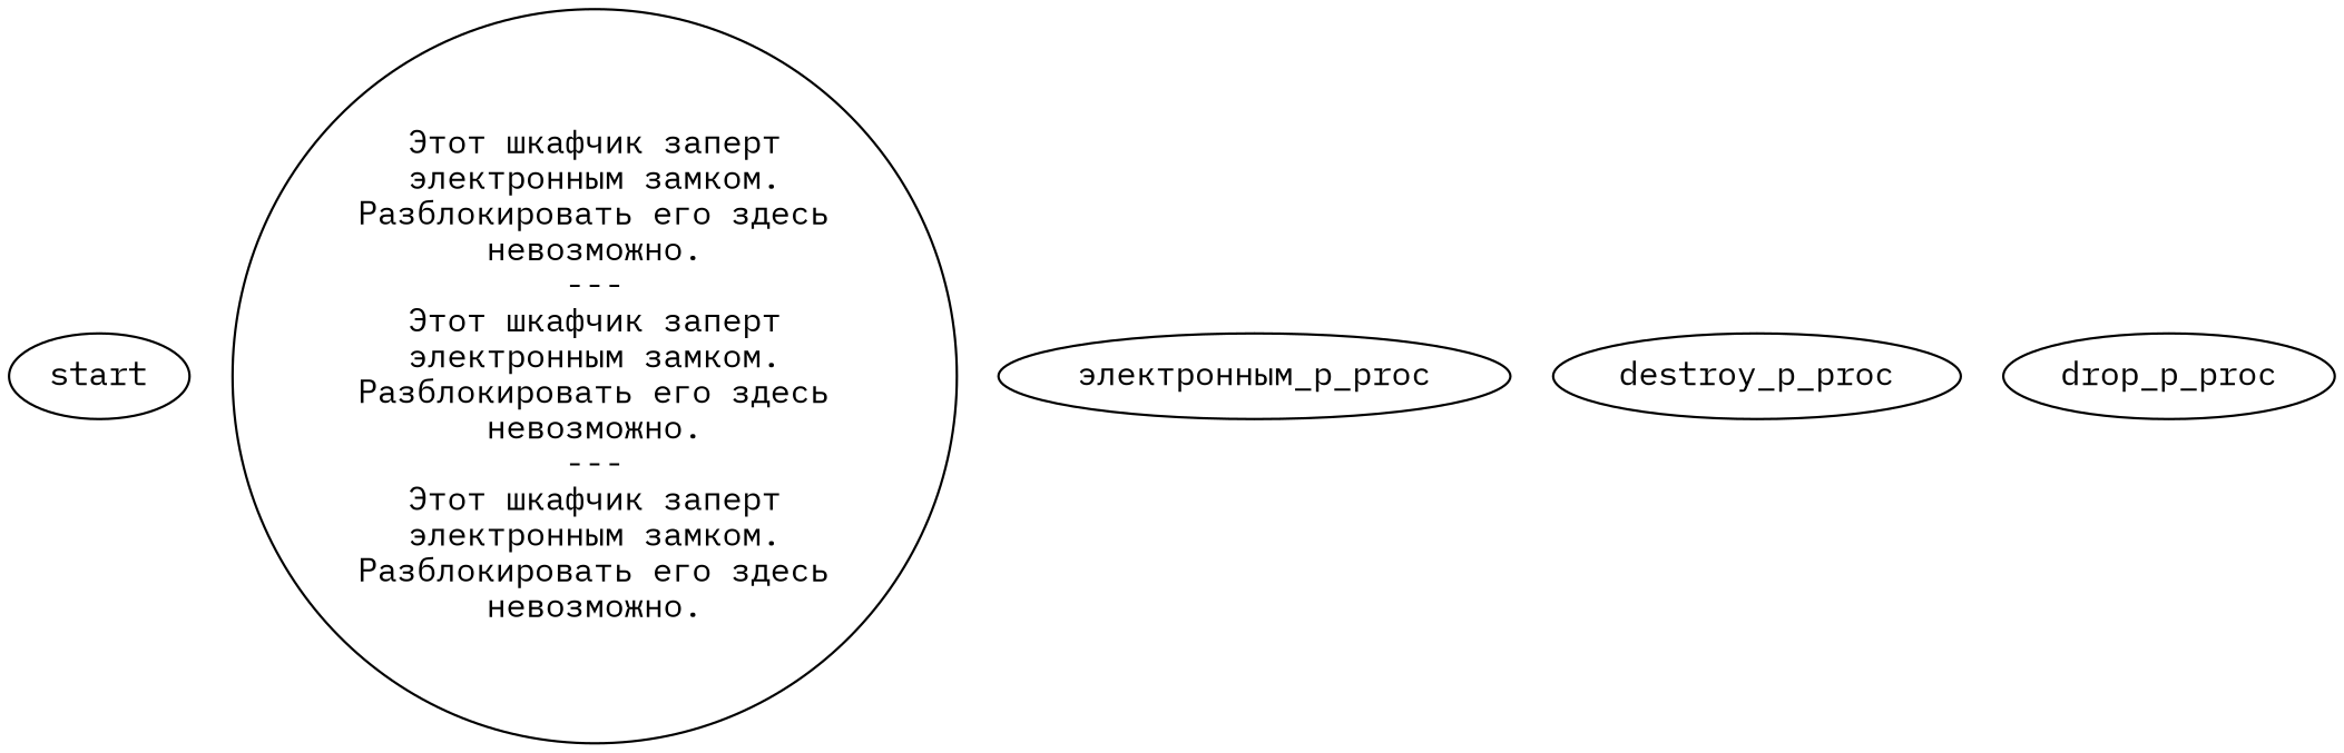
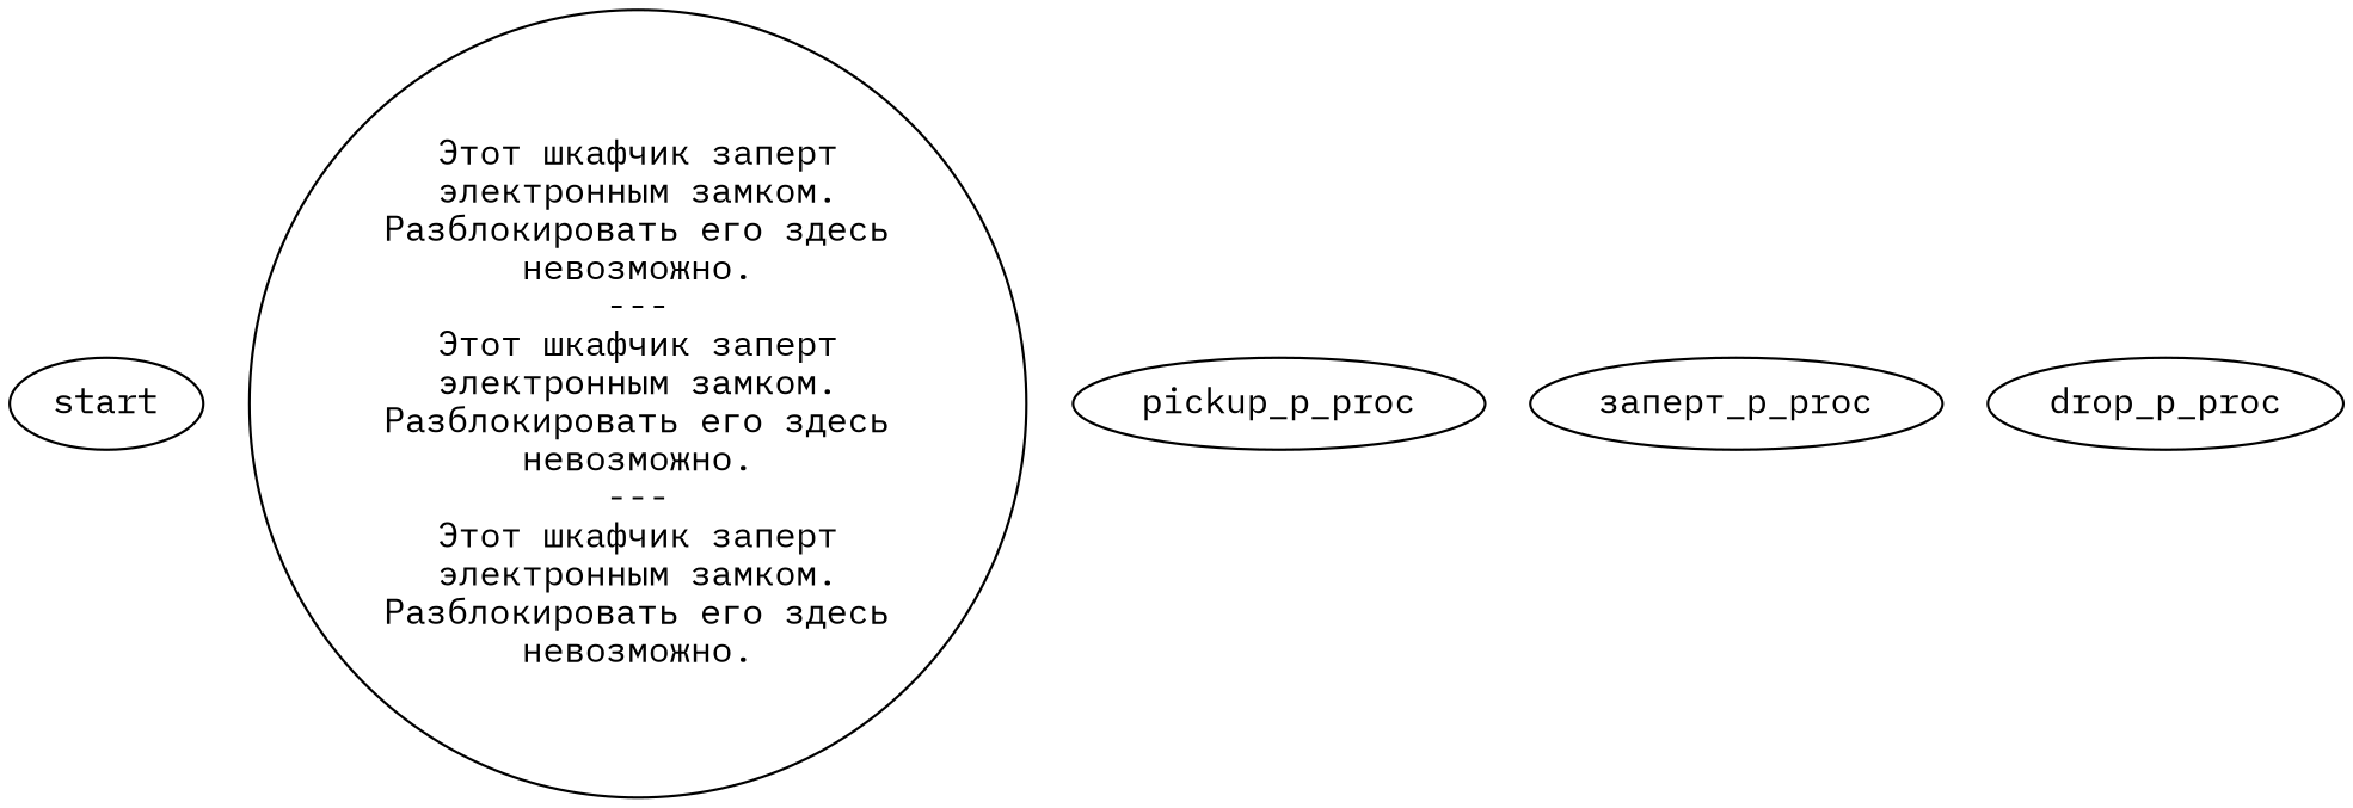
  digraph {
    fontname="IBM Plex Mono"
    node [color="#000000" fillcolor="#FFFFFF" style=filled fontname="IBM Plex Mono"]
    start
    n2 [label="Этот шкафчик заперт\nэлектронным замком.\nРазблокировать его здесь\nневозможно.\n---\nЭтот шкафчик заперт\nэлектронным замком.\nРазблокировать его здесь\nневозможно.\n---\nЭтот шкафчик заперт\nэлектронным замком.\nРазблокировать его здесь\nневозможно."]
-   pickup_p_proc [label="электронным_p_proc"]
-   destroy_p_proc
+   pickup_p_proc
+   destroy_p_proc [label="заперт_p_proc"]
    drop_p_proc
  }
